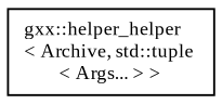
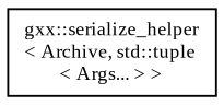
  digraph {
    rankdir=LR
    fontname="Liberation Serif"
-   n1 [color=black fillcolor=white fontname="Liberation Serif" fontsize=10 height=0.2 label="gxx::helper_helper\l\< Archive, std::tuple\l\< Args... \> \>" shape=record style=filled width=0.4]
+   n1 [color=black fillcolor=white fontname="Liberation Serif" fontsize=10 height=0.2 label="gxx::serialize_helper\l\< Archive, std::tuple\l\< Args... \> \>" shape=record style=filled width=0.4]
  }
